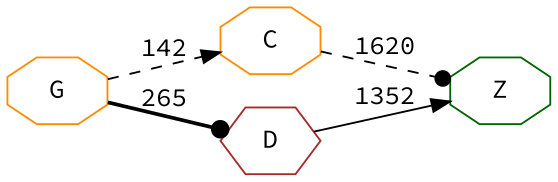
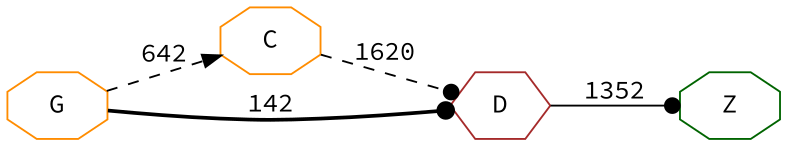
  digraph {
    fontname="Source Code Pro"
    rankdir=LR
    node [color=darkorange fontname="Source Code Pro" shape=octagon]
    edge [arrowhead=normal fontname="Source Code Pro" style=dashed]
    G
    C
    D [color=brown shape=hexagon]
    Z [color=darkgreen]
-   G -> C [label=142]
-   G -> D [arrowhead=dot label=265 style=bold]
-   C -> Z [arrowhead=dot label=1620]
-   D -> Z [label=1352 style=solid]
+   G -> C [label=642]
+   G -> D [arrowhead=dot label=142 style=bold]
+   C -> D [arrowhead=dot label=1620]
+   D -> Z [arrowhead=dot label=1352 style=solid]
  }
